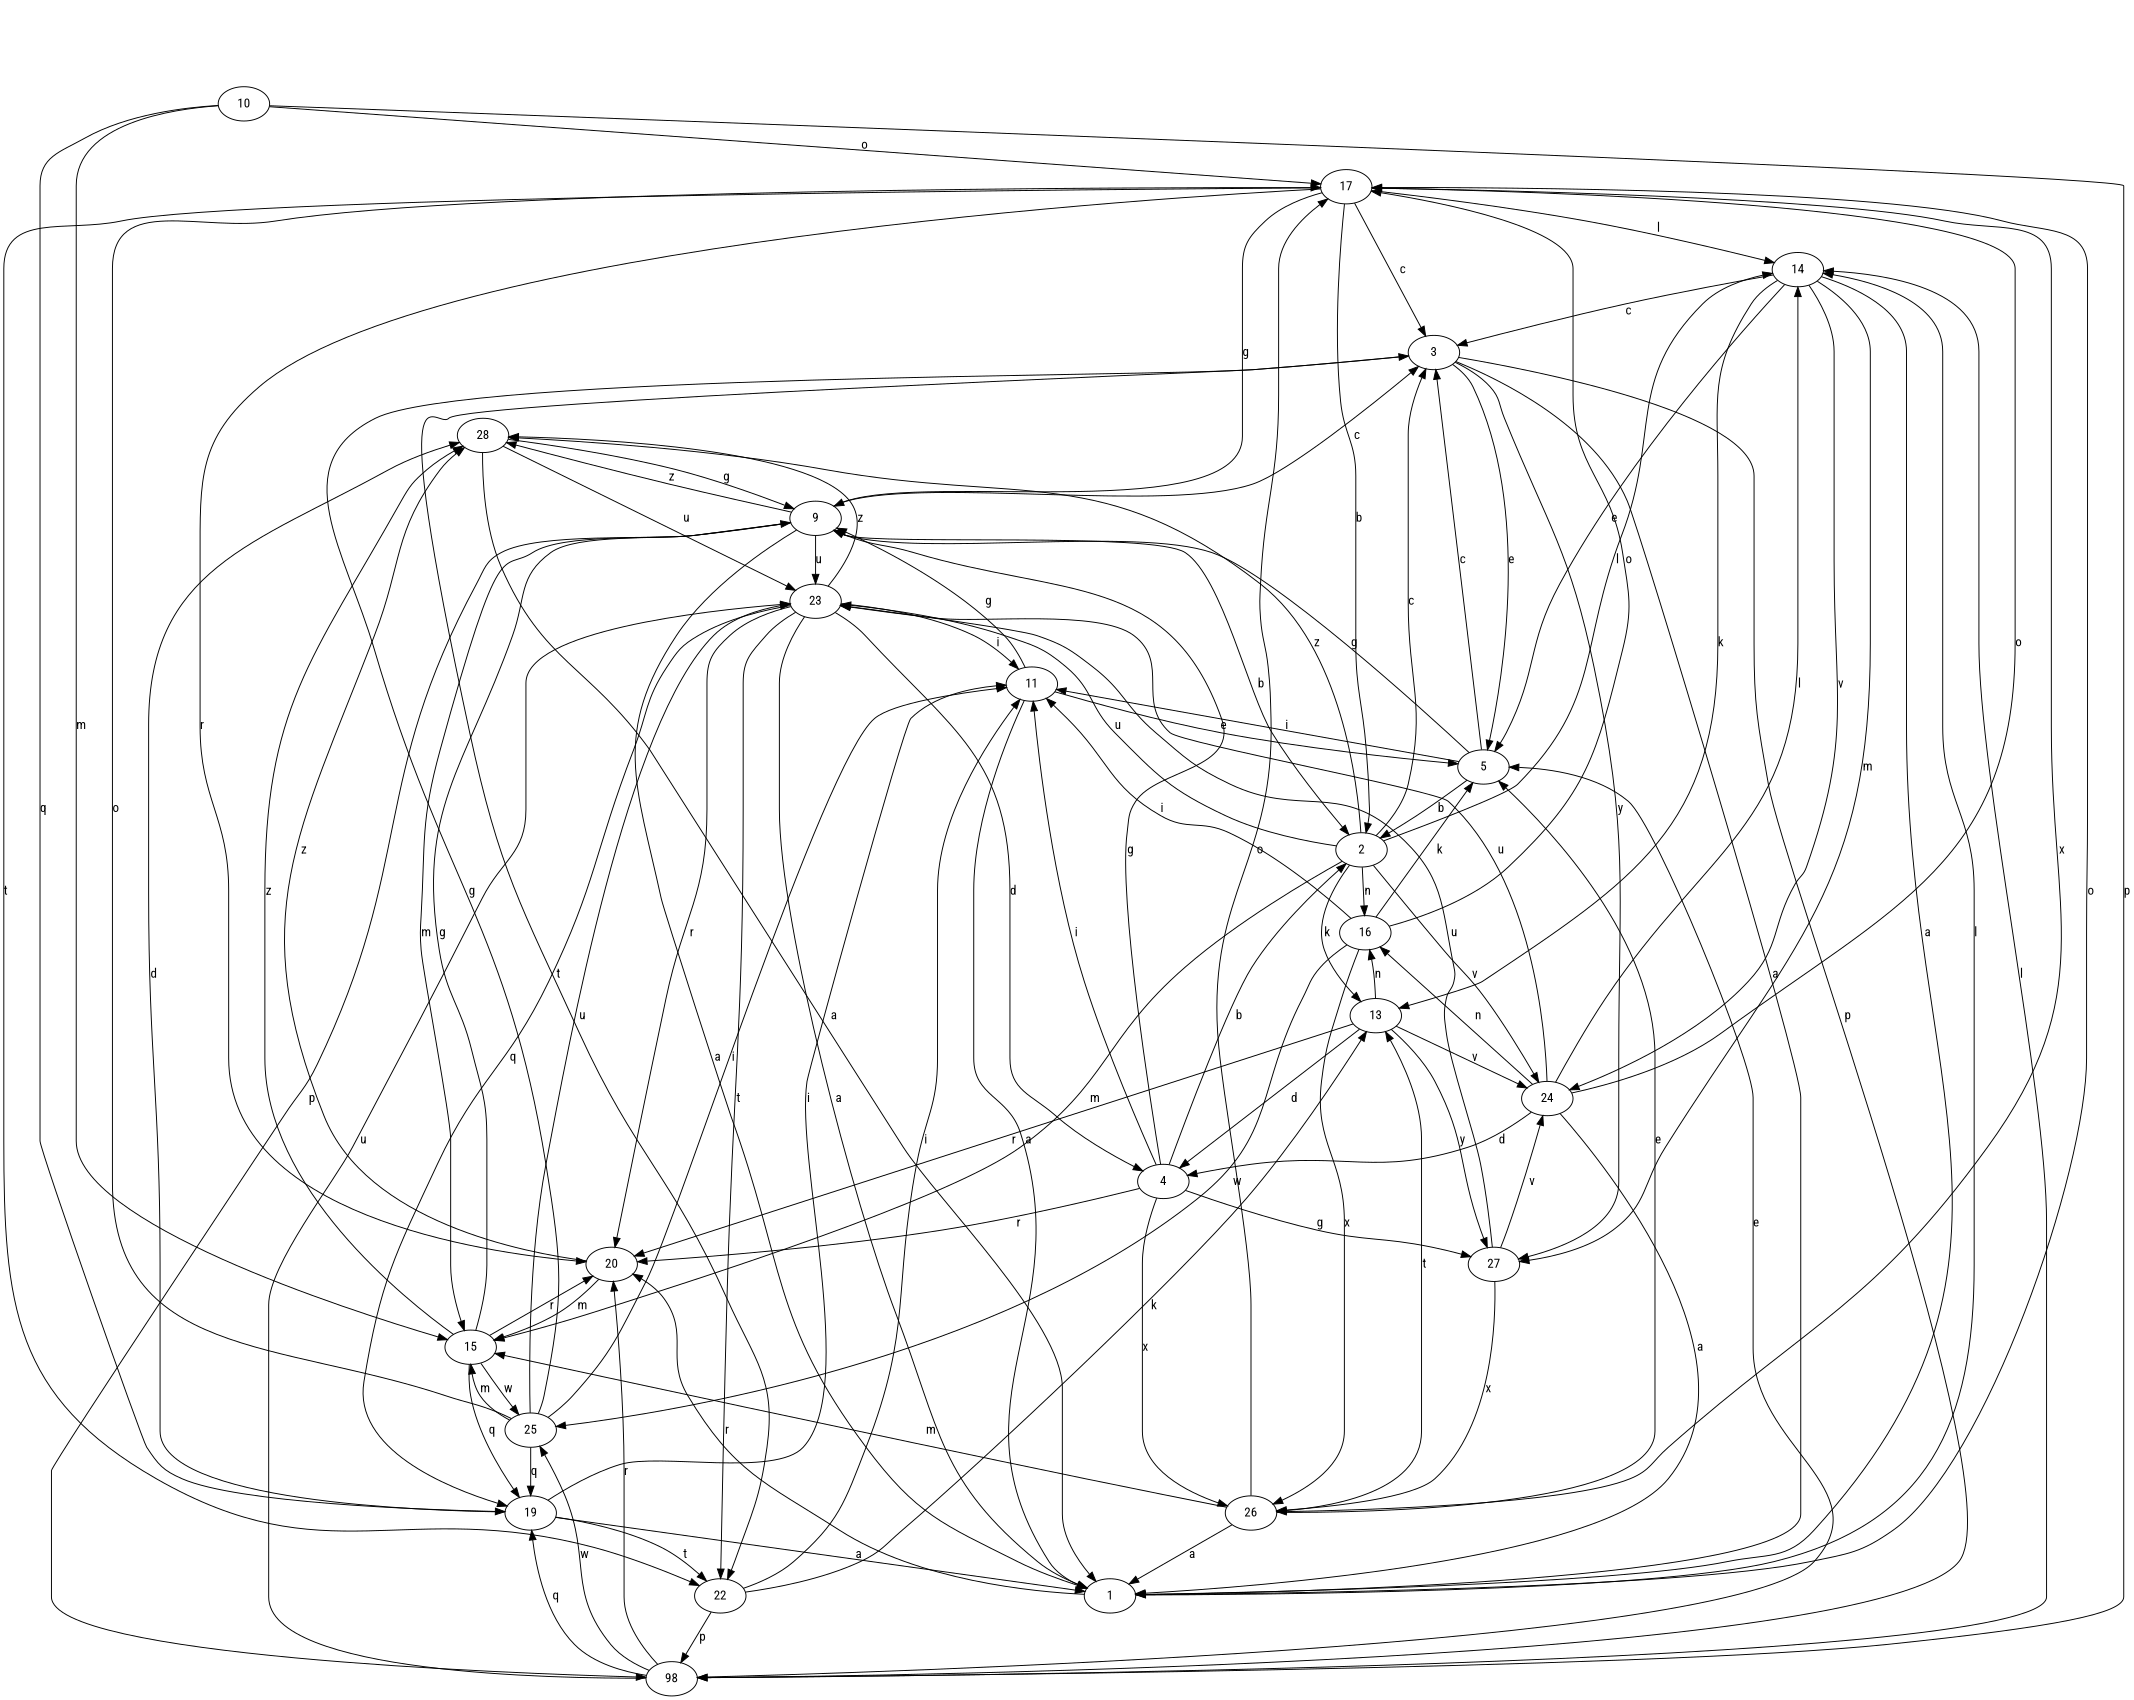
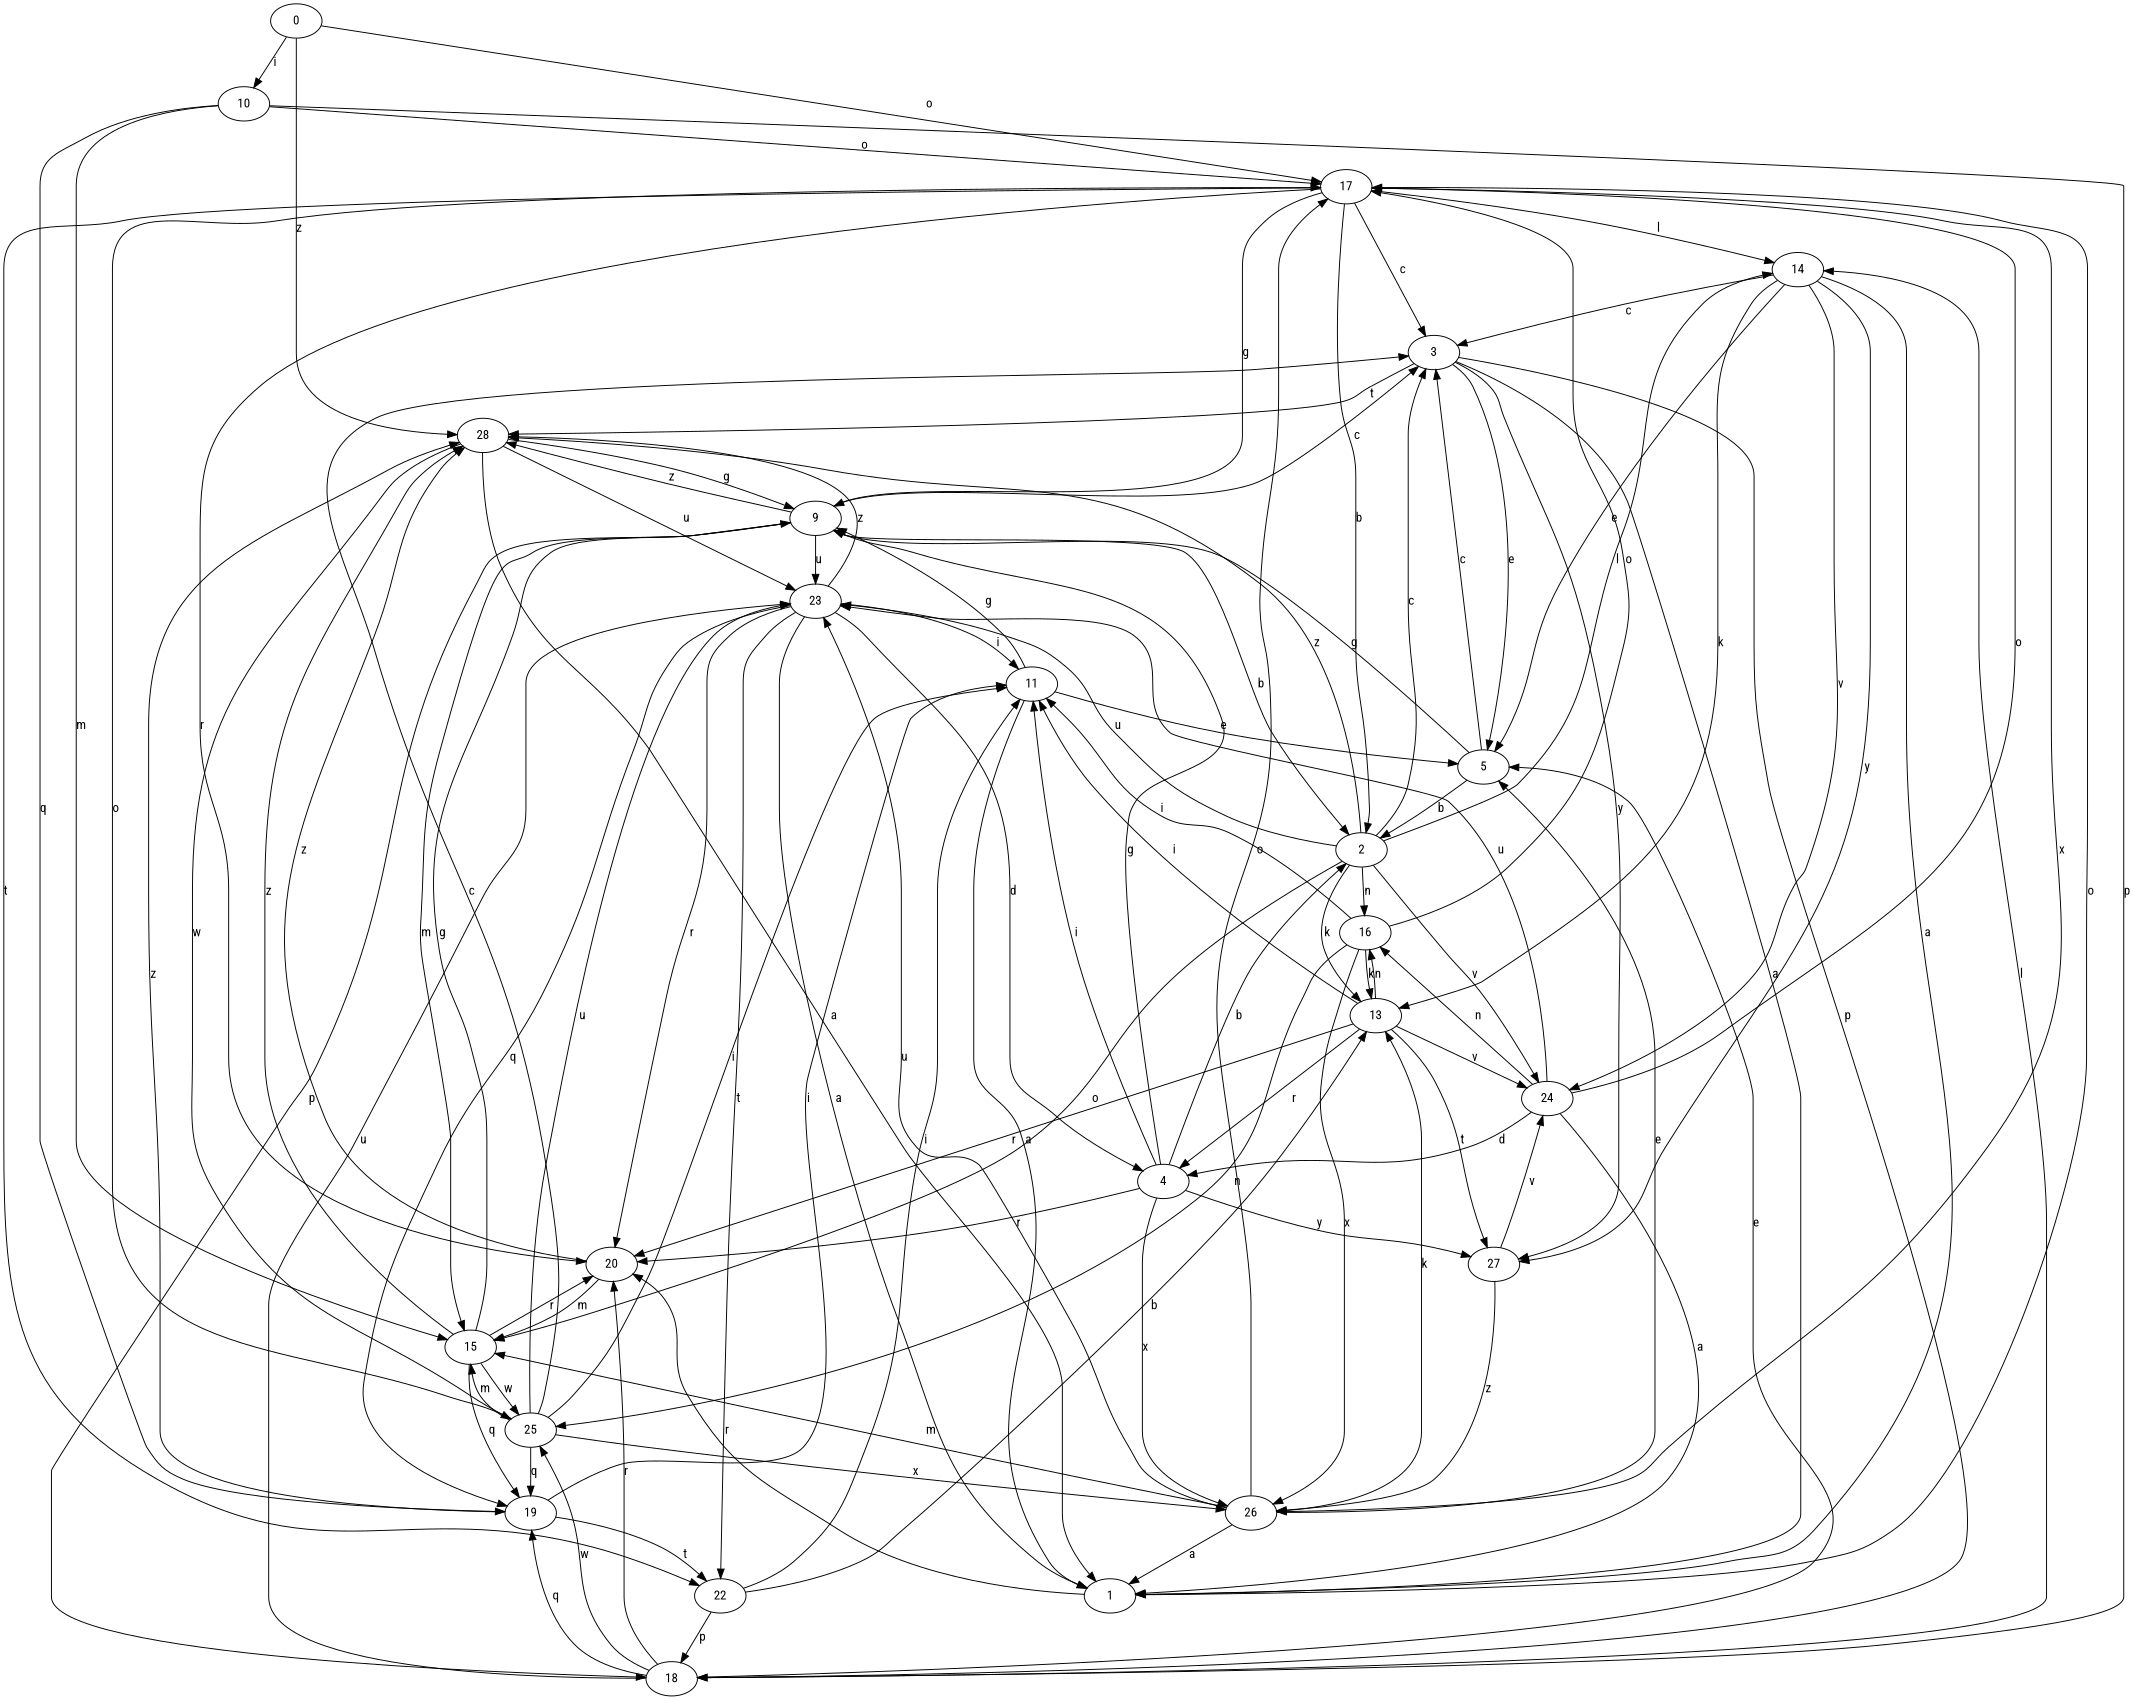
  strict digraph {
    fontname="Roboto Condensed"
    node [fontname="Roboto Condensed"]
    edge [fontname="Roboto Condensed"]
+   0
    10
    17
    28
    15
-   18 [label=98]
+   18
    19
    14
    20
    2
    3
    22
    9
    26
    1
    23
    25
    13
    24
    5
    27
    16
    4
    11
+   0 -> 10 [label=i]
+   0 -> 17 [label=o]
+   0 -> 28 [label=z]
    10 -> 17 [label=o]
    10 -> 15 [label=m]
    10 -> 18 [label=p]
    10 -> 19 [label=q]
    17 -> 14 [label=l]
    17 -> 20 [label=r]
    17 -> 2 [label=b]
    17 -> 3 [label=c]
    17 -> 22 [label=t]
    17 -> 9 [label=g]
    17 -> 26 [label=x]
    28 -> 9 [label=g]
    28 -> 1 [label=a]
    28 -> 23 [label=u]
+   28 -> 25 [label=w]
    15 -> 28 [label=z]
    15 -> 19 [label=q]
    15 -> 20 [label=r]
    15 -> 9 [label=g]
    15 -> 25 [label=w]
    18 -> 19 [label=q]
    18 -> 14 [label=l]
    18 -> 20 [label=r]
    18 -> 23 [label=u]
    18 -> 25 [label=w]
    18 -> 5 [label=e]
-   19 -> 28 [label=d]
+   19 -> 28 [label=z]
    19 -> 22 [label=t]
-   19 -> 1 [label=a]
    19 -> 11 [label=i]
    14 -> 3 [label=c]
    14 -> 1 [label=a]
    14 -> 13 [label=k]
    14 -> 24 [label=v]
    14 -> 5 [label=e]
-   14 -> 27 [label=m]
+   14 -> 27 [label=y]
    20 -> 28 [label=z]
    20 -> 15 [label=m]
    2 -> 28 [label=z]
-   2 -> 15 [label=m]
+   2 -> 15 [label=o]
    2 -> 14 [label=l]
    2 -> 3 [label=c]
    2 -> 23 [label=u]
    2 -> 13 [label=k]
    2 -> 24 [label=v]
    2 -> 16 [label=n]
    3 -> 18 [label=p]
-   3 -> 22 [label=t]
+   3 -> 28 [label=t]
    3 -> 1 [label=a]
    3 -> 5 [label=e]
    3 -> 27 [label=y]
    22 -> 18 [label=p]
-   22 -> 13 [label=k]
+   22 -> 13 [label=b]
    22 -> 11 [label=i]
    9 -> 28 [label=z]
    9 -> 15 [label=m]
    9 -> 18 [label=p]
    9 -> 2 [label=b]
    9 -> 3 [label=c]
-   9 -> 1 [label=a]
    9 -> 23 [label=u]
    26 -> 17 [label=o]
    26 -> 15 [label=m]
    26 -> 1 [label=a]
-   27 -> 23 [label=u]
-   26 -> 13 [label=t]
+   26 -> 23 [label=u]
+   26 -> 13 [label=k]
    26 -> 5 [label=e]
    1 -> 17 [label=o]
-   1 -> 14 [label=l]
    1 -> 20 [label=r]
    23 -> 28 [label=z]
    23 -> 19 [label=q]
    23 -> 20 [label=r]
    23 -> 22 [label=t]
    23 -> 1 [label=a]
    23 -> 4 [label=d]
    23 -> 11 [label=i]
    25 -> 17 [label=o]
    25 -> 15 [label=m]
    25 -> 19 [label=q]
-   25 -> 3 [label=g]
+   25 -> 3 [label=c]
+   25 -> 26 [label=x]
    25 -> 23 [label=u]
    25 -> 11 [label=i]
    13 -> 20 [label=r]
    13 -> 24 [label=v]
-   13 -> 27 [label=y]
+   13 -> 27 [label=t]
    13 -> 16 [label=n]
-   13 -> 4 [label=d]
+   13 -> 4 [label=r]
    24 -> 17 [label=o]
-   24 -> 14 [label=l]
    24 -> 1 [label=a]
    24 -> 23 [label=u]
    24 -> 16 [label=n]
    24 -> 4 [label=d]
    5 -> 2 [label=b]
    5 -> 3 [label=c]
    5 -> 9 [label=g]
-   5 -> 11 [label=i]
-   27 -> 26 [label=x]
+   13 -> 11 [label=i]
+   27 -> 26 [label=z]
    27 -> 24 [label=v]
    16 -> 17 [label=o]
    16 -> 26 [label=x]
-   16 -> 25 [label=w]
-   16 -> 5 [label=k]
+   16 -> 25 [label=n]
+   16 -> 13 [label=k]
    16 -> 11 [label=i]
    4 -> 20 [label=r]
    4 -> 2 [label=b]
    4 -> 9 [label=g]
    4 -> 26 [label=x]
-   4 -> 27 [label=g]
+   4 -> 27 [label=y]
    4 -> 11 [label=i]
    11 -> 9 [label=g]
    11 -> 1 [label=a]
    11 -> 5 [label=e]
  }
